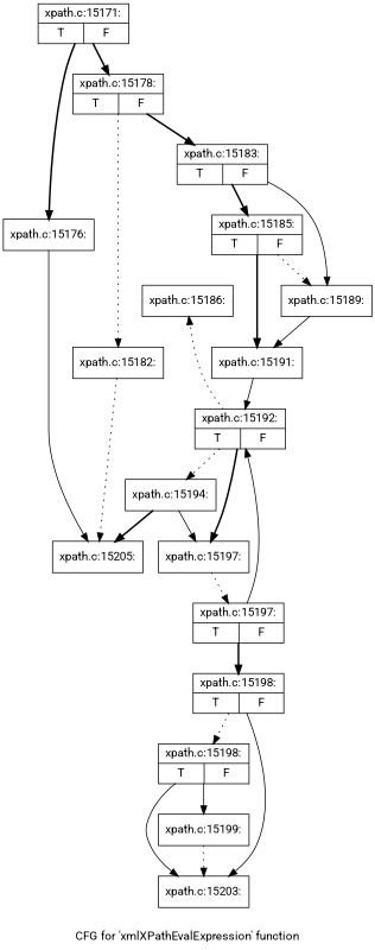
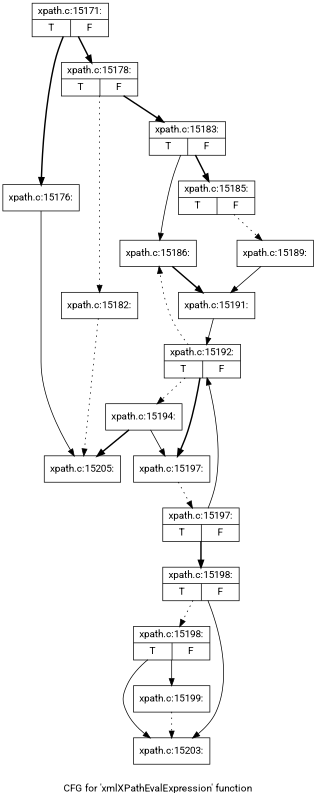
  digraph {
    fontname=Roboto
    label="CFG for 'xmlXPathEvalExpression' function"
    node [fontname=Roboto shape=record]
    edge [fontname=Roboto style=solid]
    n1 [label="{xpath.c:15171:|{<s0>T|<s1>F}}"]
    n2 [label="{xpath.c:15176:}"]
    n3 [label="{xpath.c:15178:|{<s0>T|<s1>F}}"]
    n4 [label="{xpath.c:15205:}"]
    n5 [label="{xpath.c:15182:}"]
    n6 [label="{xpath.c:15183:|{<s0>T|<s1>F}}"]
    n7 [label="{xpath.c:15186:}"]
    n8 [label="{xpath.c:15185:|{<s0>T|<s1>F}}"]
    n9 [label="{xpath.c:15191:}"]
    n10 [label="{xpath.c:15189:}"]
    n11 [label="{xpath.c:15192:|{<s0>T|<s1>F}}"]
    n12 [label="{xpath.c:15194:}"]
    n13 [label="{xpath.c:15197:}"]
    n14 [label="{xpath.c:15197:|{<s0>T|<s1>F}}"]
    n15 [label="{xpath.c:15198:|{<s0>T|<s1>F}}"]
    n16 [label="{xpath.c:15198:|{<s0>T|<s1>F}}"]
    n17 [label="{xpath.c:15203:}"]
    n18 [label="{xpath.c:15199:}"]
    n1 -> n2 [style=bold]
    n1 -> n3 [style=bold]
    n2 -> n4
    n3 -> n5 [style=dotted]
    n3 -> n6 [style=bold]
    n5 -> n4 [style=dotted]
-   n6 -> n10
+   n6 -> n7
    n6 -> n8 [style=bold]
-   n8 -> n9 [style=bold]
+   n7 -> n9 [style=bold]
    n8 -> n10 [style=dotted]
    n9 -> n11
    n10 -> n9
    n11 -> n7 [style=dotted]
    n11 -> n12 [style=dotted]
    n11 -> n13 [style=bold]
    n12 -> n4 [style=bold]
    n12 -> n13
    n13 -> n14 [style=dotted]
    n14 -> n11
    n14 -> n15 [style=bold]
    n15 -> n16 [style=dotted]
    n15 -> n17
    n16 -> n17
    n16 -> n18
    n18 -> n17 [style=dotted]
  }
